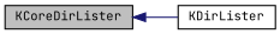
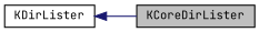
  digraph {
    rankdir=LR
    fontname="JetBrains Mono"
    node [color=black fontname="JetBrains Mono" fontsize=10 shape=record style=filled]
    n1 [fillcolor=grey75 fontcolor=black height=0.2 label=KCoreDirLister width=0.4]
    n2 [fillcolor=white height=0.2 label=KDirLister width=0.4]
-   n1 -> n2 [color=midnightblue dir=back fontname="JetBrains Mono" fontsize=10 labelfontname=Helvetica labelfontsize=10 style=solid]
+   n2 -> n1 [color=midnightblue dir=back fontname="JetBrains Mono" fontsize=10 labelfontname=Helvetica labelfontsize=10 style=solid]
  }
